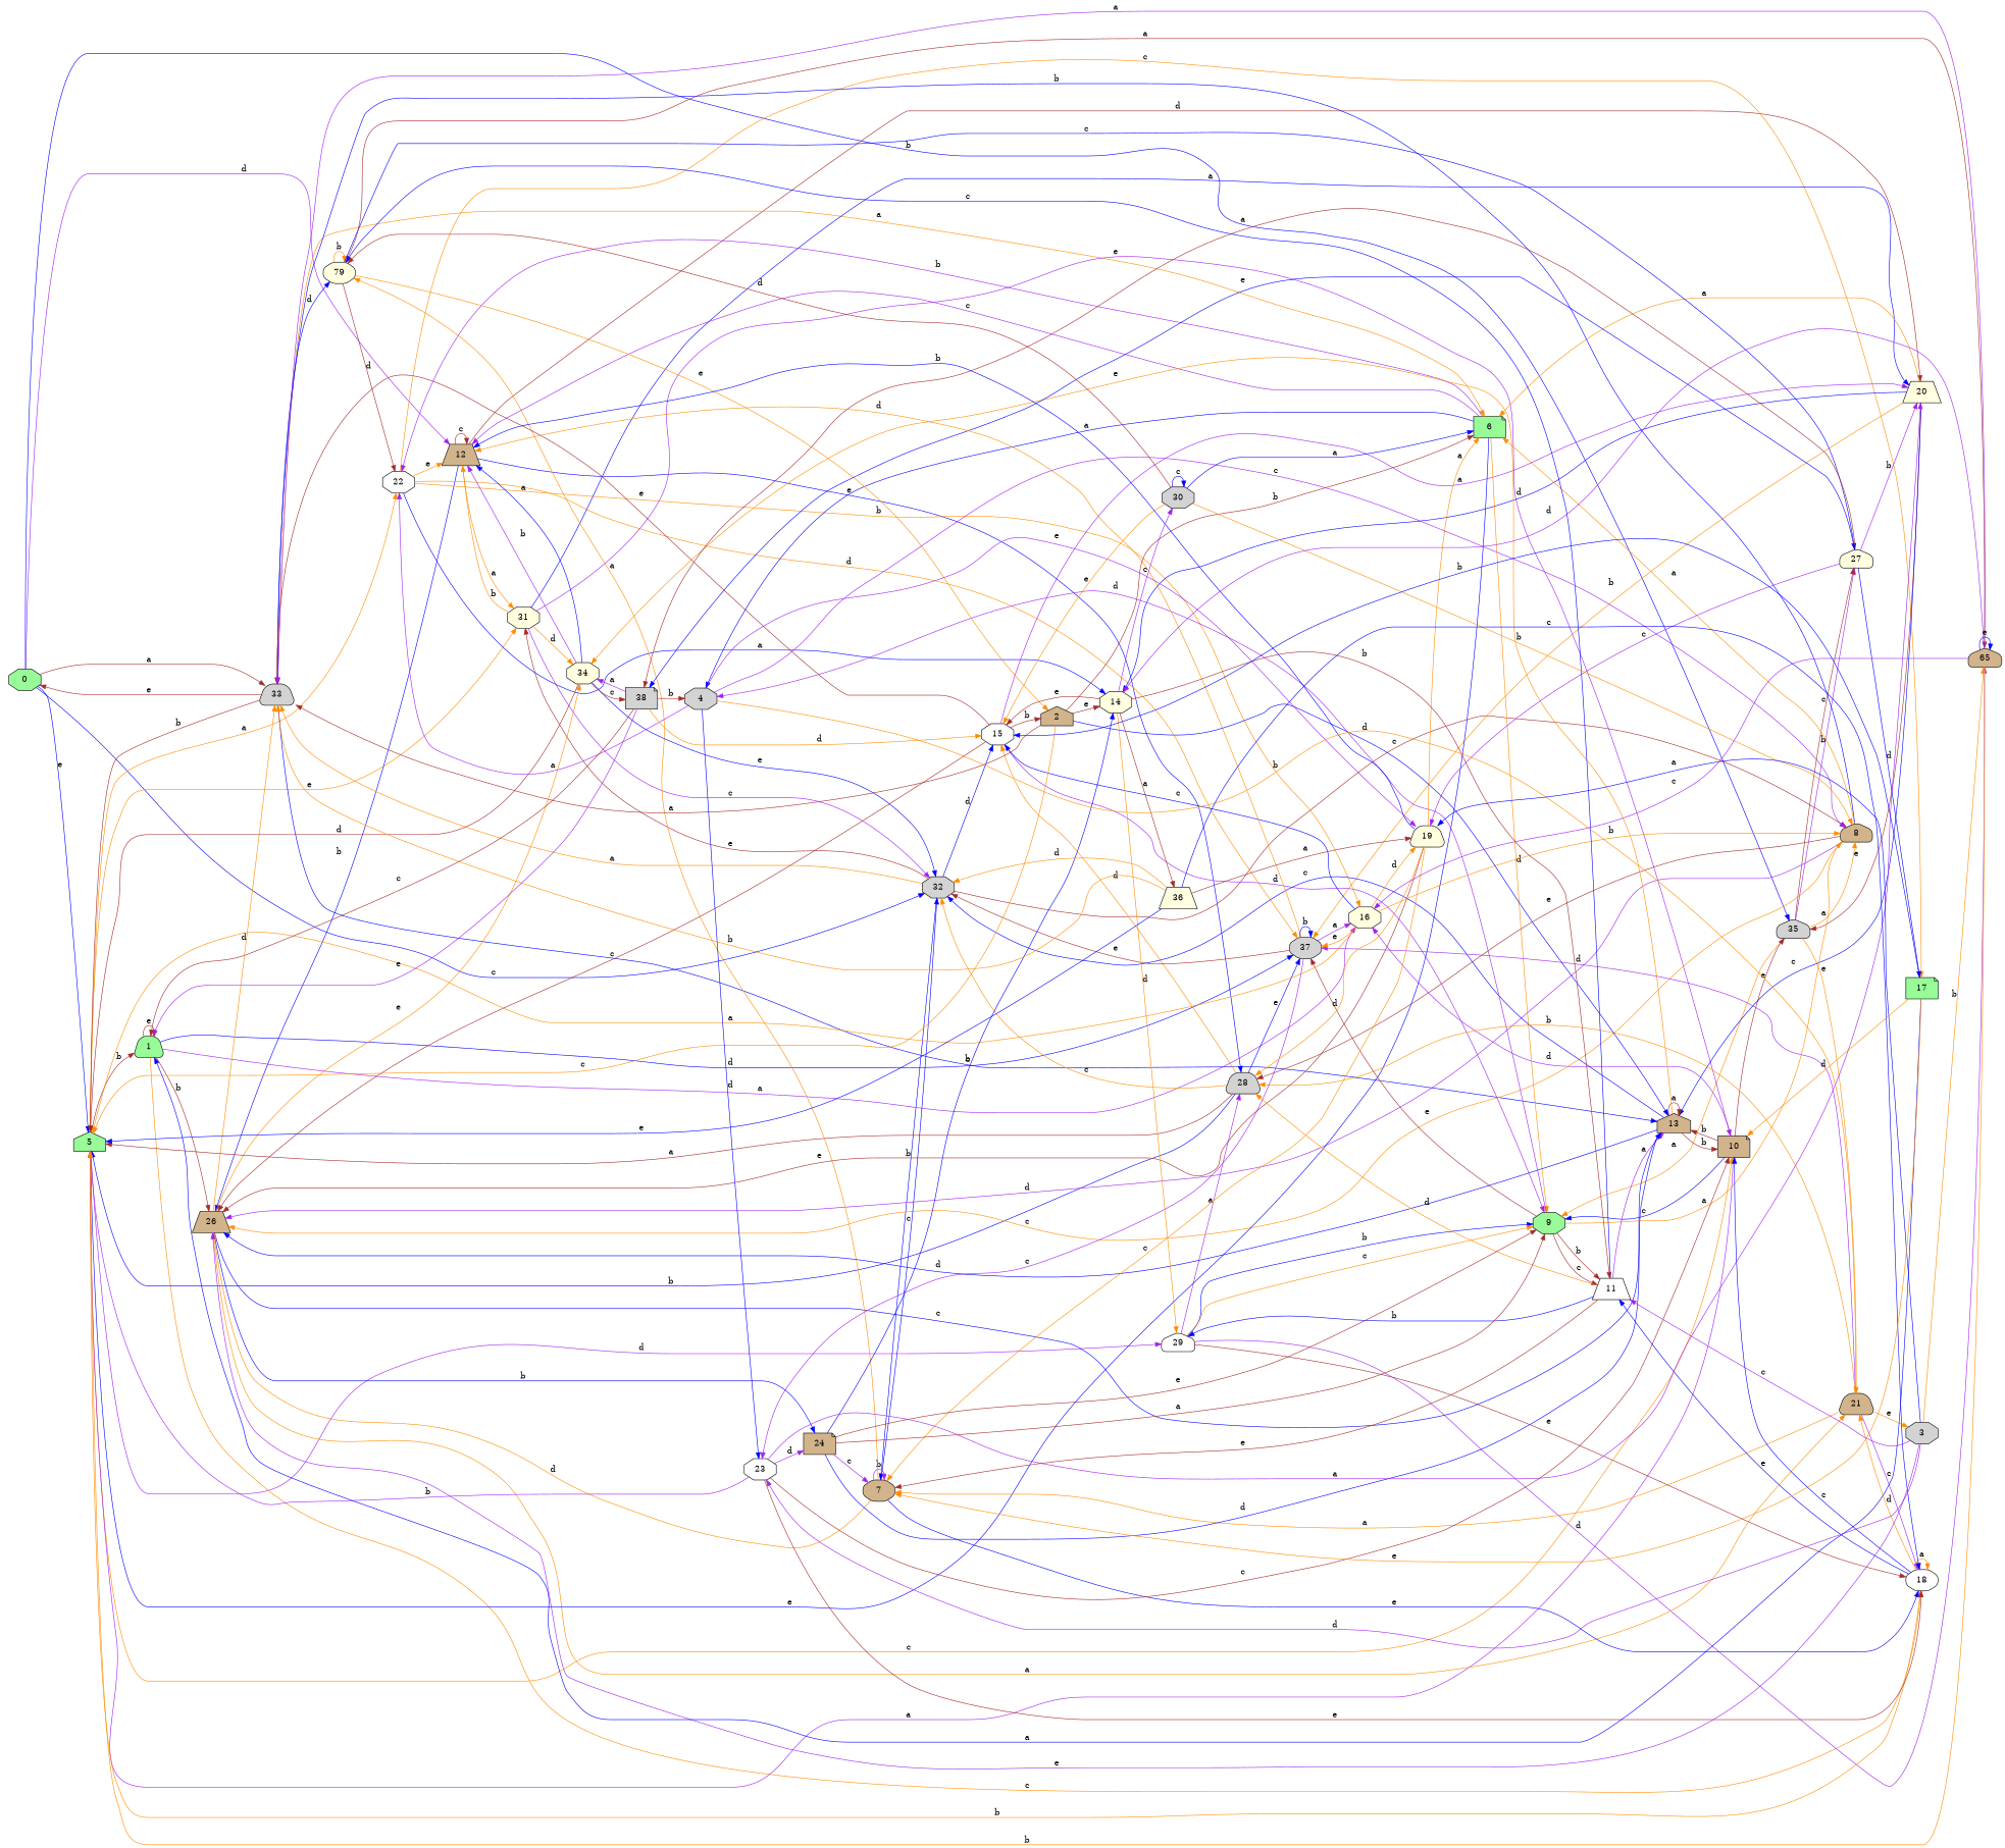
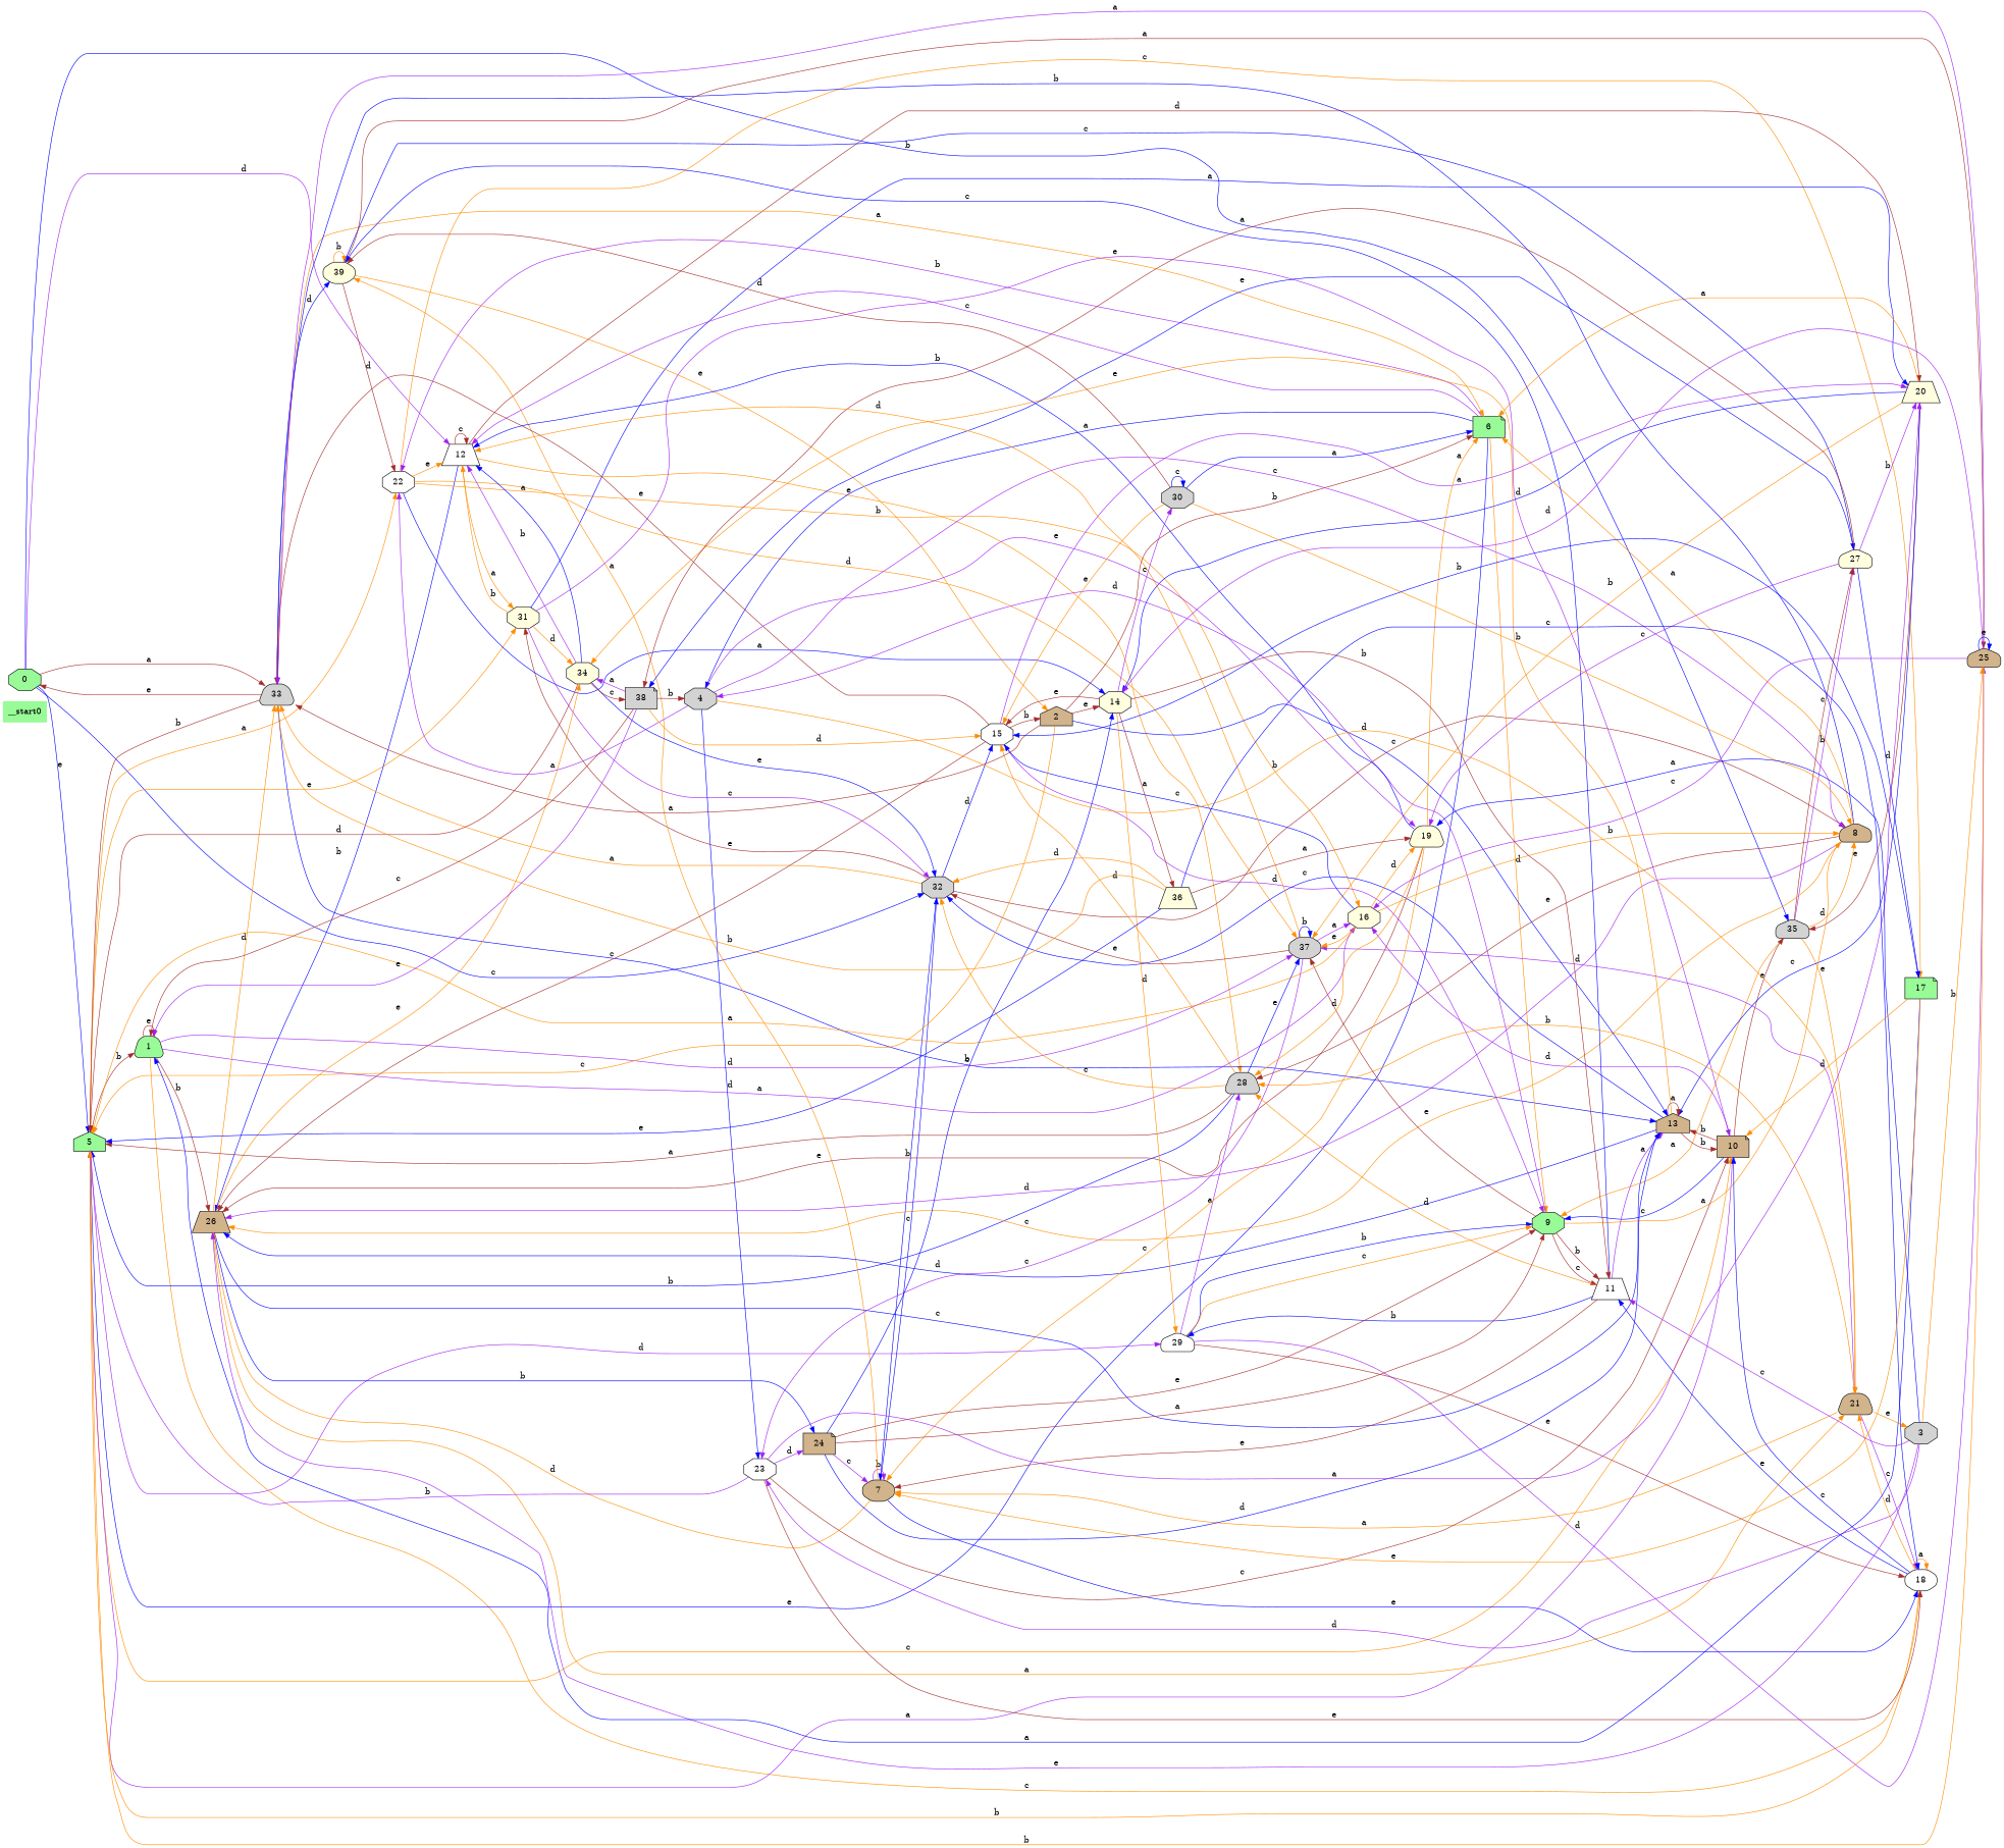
  digraph {
    rankdir=LR
    node [fillcolor=lightgrey shape=octagon style=filled color=black]
    edge [color=darkorange]
+   __start0 [fillcolor=palegreen shape=none color=""]
    n2 [fillcolor=palegreen label=0]
    n3 [fillcolor=palegreen label=5 shape=house]
-   n4 [fillcolor=tan label=12 shape=trapezium]
+   n4 [fillcolor=white label=12 shape=trapezium]
    n5 [label=32]
    n6 [label=33 shape=trapezium style="rounded,filled"]
    n7 [label=35 shape=house style="rounded,filled"]
    n8 [fillcolor=palegreen label=1 shape=trapezium style="rounded,filled"]
    n9 [fillcolor=white label=22]
    n10 [fillcolor=tan label=10 shape=note]
    n11 [fillcolor=white label=29 shape=house style="rounded,filled"]
    n12 [fillcolor=lightyellow label=31]
    n13 [fillcolor=tan label=26 shape=trapezium]
    n14 [label=28 shape=trapezium style="rounded,filled"]
    n15 [fillcolor=lightyellow label=20 shape=trapezium]
    n16 [fillcolor=tan label=8 shape=house style="rounded,filled"]
    n17 [fillcolor=tan label=7 style="rounded,filled"]
    n18 [fillcolor=white label=15]
    n19 [fillcolor=palegreen label=6 shape=note style="rounded,filled"]
    n20 [fillcolor=tan label=13 shape=house]
-   n21 [fillcolor=lightyellow label=79 style="rounded,filled"]
+   n21 [fillcolor=lightyellow label=39 style="rounded,filled"]
    n22 [fillcolor=tan label=21 shape=trapezium style="rounded,filled"]
    n23 [fillcolor=palegreen label=9]
    n24 [fillcolor=lightyellow label=27 shape=house style="rounded,filled"]
    n25 [fillcolor=lightyellow label=16]
    n26 [fillcolor=white label=18 style="rounded,filled"]
    n27 [label=37 style="rounded,filled"]
    n28 [fillcolor=lightyellow label=19 shape=trapezium style="rounded,filled"]
    n29 [fillcolor=white label=11 shape=trapezium]
    n30 [fillcolor=lightyellow label=34]
    n31 [fillcolor=tan label=24 shape=note style="rounded,filled"]
    n32 [fillcolor=white label=23]
    n33 [fillcolor=tan label=2 shape=house]
    n34 [fillcolor=lightyellow label=14]
    n35 [label=4]
    n36 [label=30]
    n37 [fillcolor=lightyellow label=36 shape=trapezium]
    n38 [label=3]
-   n39 [fillcolor=tan label=65 shape=house style="rounded,filled"]
+   n39 [fillcolor=tan label=25 shape=house style="rounded,filled"]
    n40 [fillcolor=palegreen label=17 shape=note]
    n41 [label=38 shape=note]
    n2 -> n3 [color=blue label=e]
    n2 -> n4 [color=purple label=d]
    n2 -> n5 [color=blue label=c]
    n2 -> n6 [color=brown label=a]
    n2 -> n7 [color=blue label=b]
    n3 -> n8 [color=brown label=b]
    n3 -> n9 [label=a]
    n3 -> n10 [label=c]
    n3 -> n11 [color=purple label=d]
    n3 -> n12 [label=e]
    n4 -> n4 [color=brown label=c]
    n4 -> n12 [label=a]
    n4 -> n13 [color=blue label=b]
-   n4 -> n14 [color=blue label=e]
+   n4 -> n14 [label=e]
    n4 -> n15 [color=brown label=d]
    n5 -> n6 [label=a]
    n5 -> n12 [color=brown label=e]
    n5 -> n16 [color=brown label=c]
    n5 -> n17 [color=blue label=b]
    n5 -> n18 [color=blue label=d]
    n6 -> n2 [color=brown label=e]
    n6 -> n3 [color=brown label=b]
    n6 -> n19 [label=a]
    n6 -> n20 [color=blue label=c]
    n6 -> n21 [color=blue label=d]
-   n7 -> n16 [label=a]
+   n7 -> n16 [label=d]
    n7 -> n22 [label=e]
    n7 -> n23 [label=a]
    n7 -> n24 [color=purple label=b]
    n7 -> n24 [color=brown label=c]
    n8 -> n8 [color=brown label=e]
    n8 -> n13 [color=brown label=b]
    n8 -> n25 [color=purple label=a]
    n8 -> n26 [label=c]
-   n8 -> n27 [color=blue label=d]
+   n8 -> n27 [color=purple label=d]
    n9 -> n4 [label=e]
    n9 -> n25 [label=b]
    n9 -> n27 [label=d]
    n9 -> n34 [color=blue label=a]
    n9 -> n40 [label=c]
    n10 -> n3 [color=purple label=a]
    n10 -> n7 [color=brown label=e]
    n10 -> n20 [color=brown label=b]
    n10 -> n23 [color=blue label=c]
    n10 -> n25 [color=purple label=d]
    n11 -> n14 [color=purple label=a]
    n11 -> n23 [color=blue label=b]
    n11 -> n23 [label=c]
    n11 -> n26 [color=brown label=e]
    n11 -> n39 [color=purple label=d]
    n12 -> n4 [label=b]
    n12 -> n5 [color=purple label=c]
    n12 -> n10 [color=purple label=e]
    n12 -> n15 [color=blue label=a]
    n12 -> n30 [label=d]
    n13 -> n6 [label=d]
    n13 -> n20 [color=blue label=c]
    n13 -> n22 [label=a]
    n13 -> n30 [label=e]
    n13 -> n31 [color=blue label=b]
    n14 -> n3 [color=brown label=a]
    n14 -> n3 [color=blue label=b]
    n14 -> n5 [label=c]
    n14 -> n18 [label=d]
    n14 -> n27 [color=blue label=e]
    n15 -> n7 [color=brown label=e]
    n15 -> n19 [label=a]
    n15 -> n20 [color=blue label=c]
    n15 -> n27 [label=b]
    n15 -> n34 [color=blue label=d]
    n16 -> n6 [color=blue label=b]
    n16 -> n13 [label=c]
    n16 -> n13 [color=purple label=d]
    n16 -> n14 [color=brown label=e]
    n16 -> n19 [label=a]
    n17 -> n5 [color=blue label=c]
    n17 -> n13 [label=d]
    n17 -> n17 [color=purple label=b]
    n17 -> n21 [label=a]
    n17 -> n26 [color=blue label=e]
    n18 -> n6 [color=brown label=e]
    n18 -> n13 [color=brown label=c]
    n18 -> n15 [color=purple label=a]
    n18 -> n23 [color=purple label=d]
    n18 -> n33 [color=brown label=b]
    n19 -> n3 [color=blue label=e]
    n19 -> n4 [color=purple label=c]
    n19 -> n9 [color=purple label=b]
    n19 -> n23 [label=d]
    n19 -> n35 [color=blue label=a]
    n20 -> n5 [color=blue label=c]
    n20 -> n10 [color=brown label=b]
    n20 -> n13 [color=blue label=d]
    n20 -> n20 [color=brown label=a]
    n20 -> n30 [label=e]
    n21 -> n9 [color=brown label=d]
    n21 -> n21 [label=b]
    n21 -> n24 [color=blue label=c]
    n21 -> n33 [label=e]
    n21 -> n39 [color=brown label=a]
    n22 -> n14 [label=b]
    n22 -> n17 [label=a]
    n22 -> n26 [color=purple label=c]
    n22 -> n27 [color=purple label=d]
    n22 -> n38 [label=e]
    n23 -> n16 [label=a]
    n23 -> n27 [color=brown label=e]
    n23 -> n29 [color=brown label=b]
    n23 -> n29 [color=brown label=c]
    n23 -> n35 [color=purple label=d]
    n24 -> n15 [color=purple label=b]
    n24 -> n28 [color=purple label=c]
    n24 -> n40 [color=blue label=d]
    n24 -> n41 [color=brown label=a]
    n24 -> n41 [color=blue label=e]
    n25 -> n3 [label=a]
    n25 -> n16 [label=b]
    n25 -> n18 [color=blue label=c]
    n25 -> n27 [label=e]
    n25 -> n28 [label=d]
    n26 -> n3 [label=b]
    n26 -> n10 [color=blue label=c]
    n26 -> n22 [label=d]
    n26 -> n26 [label=a]
    n26 -> n29 [color=blue label=e]
    n27 -> n4 [label=d]
    n27 -> n5 [color=brown label=e]
    n27 -> n25 [color=purple label=a]
    n27 -> n27 [color=blue label=b]
    n27 -> n32 [color=purple label=c]
    n28 -> n4 [color=blue label=b]
    n28 -> n13 [color=brown label=e]
    n28 -> n14 [label=d]
    n28 -> n17 [label=c]
    n28 -> n19 [label=a]
    n29 -> n11 [color=blue label=b]
    n29 -> n14 [label=d]
    n29 -> n17 [color=brown label=e]
    n29 -> n20 [color=purple label=a]
    n29 -> n21 [color=blue label=c]
    n30 -> n3 [color=brown label=d]
    n30 -> n4 [color=blue label=a]
    n30 -> n4 [color=purple label=b]
    n30 -> n5 [color=blue label=e]
    n30 -> n41 [color=brown label=c]
    n31 -> n17 [color=purple label=c]
    n31 -> n20 [color=blue label=d]
    n31 -> n23 [color=brown label=a]
    n31 -> n23 [color=brown label=e]
    n31 -> n34 [color=blue label=b]
    n32 -> n3 [color=purple label=b]
    n32 -> n10 [color=brown label=c]
    n32 -> n15 [color=purple label=a]
    n32 -> n26 [color=brown label=e]
    n32 -> n31 [color=purple label=d]
    n33 -> n3 [label=c]
    n33 -> n6 [color=brown label=a]
    n33 -> n19 [color=brown label=b]
    n33 -> n20 [color=blue label=d]
    n33 -> n34 [color=brown label=e]
    n34 -> n11 [label=d]
    n34 -> n18 [color=brown label=e]
    n34 -> n29 [color=brown label=b]
    n34 -> n36 [color=purple label=c]
    n34 -> n37 [color=brown label=a]
    n35 -> n9 [color=purple label=a]
    n35 -> n16 [color=purple label=c]
    n35 -> n22 [label=b]
    n35 -> n28 [color=purple label=e]
    n35 -> n32 [color=blue label=d]
    n36 -> n16 [label=b]
    n36 -> n18 [label=e]
    n36 -> n19 [color=blue label=a]
    n36 -> n21 [color=brown label=d]
    n36 -> n36 [color=blue label=c]
    n37 -> n3 [color=blue label=e]
    n37 -> n5 [label=d]
    n37 -> n6 [label=b]
    n37 -> n26 [color=blue label=c]
    n37 -> n28 [color=brown label=a]
    n38 -> n13 [color=purple label=e]
    n38 -> n28 [color=blue label=a]
    n38 -> n29 [color=purple label=c]
    n38 -> n32 [color=purple label=d]
    n38 -> n39 [label=b]
    n39 -> n3 [label=b]
    n39 -> n6 [color=purple label=a]
    n39 -> n25 [color=purple label=c]
    n39 -> n34 [color=purple label=d]
    n39 -> n39 [color=blue label=e]
    n40 -> n8 [color=blue label=a]
    n40 -> n10 [label=d]
    n40 -> n17 [label=e]
    n40 -> n18 [color=blue label=b]
    n41 -> n8 [color=brown label=c]
    n41 -> n8 [color=purple label=e]
    n41 -> n18 [label=d]
    n41 -> n30 [color=purple label=a]
    n41 -> n35 [color=brown label=b]
  }
